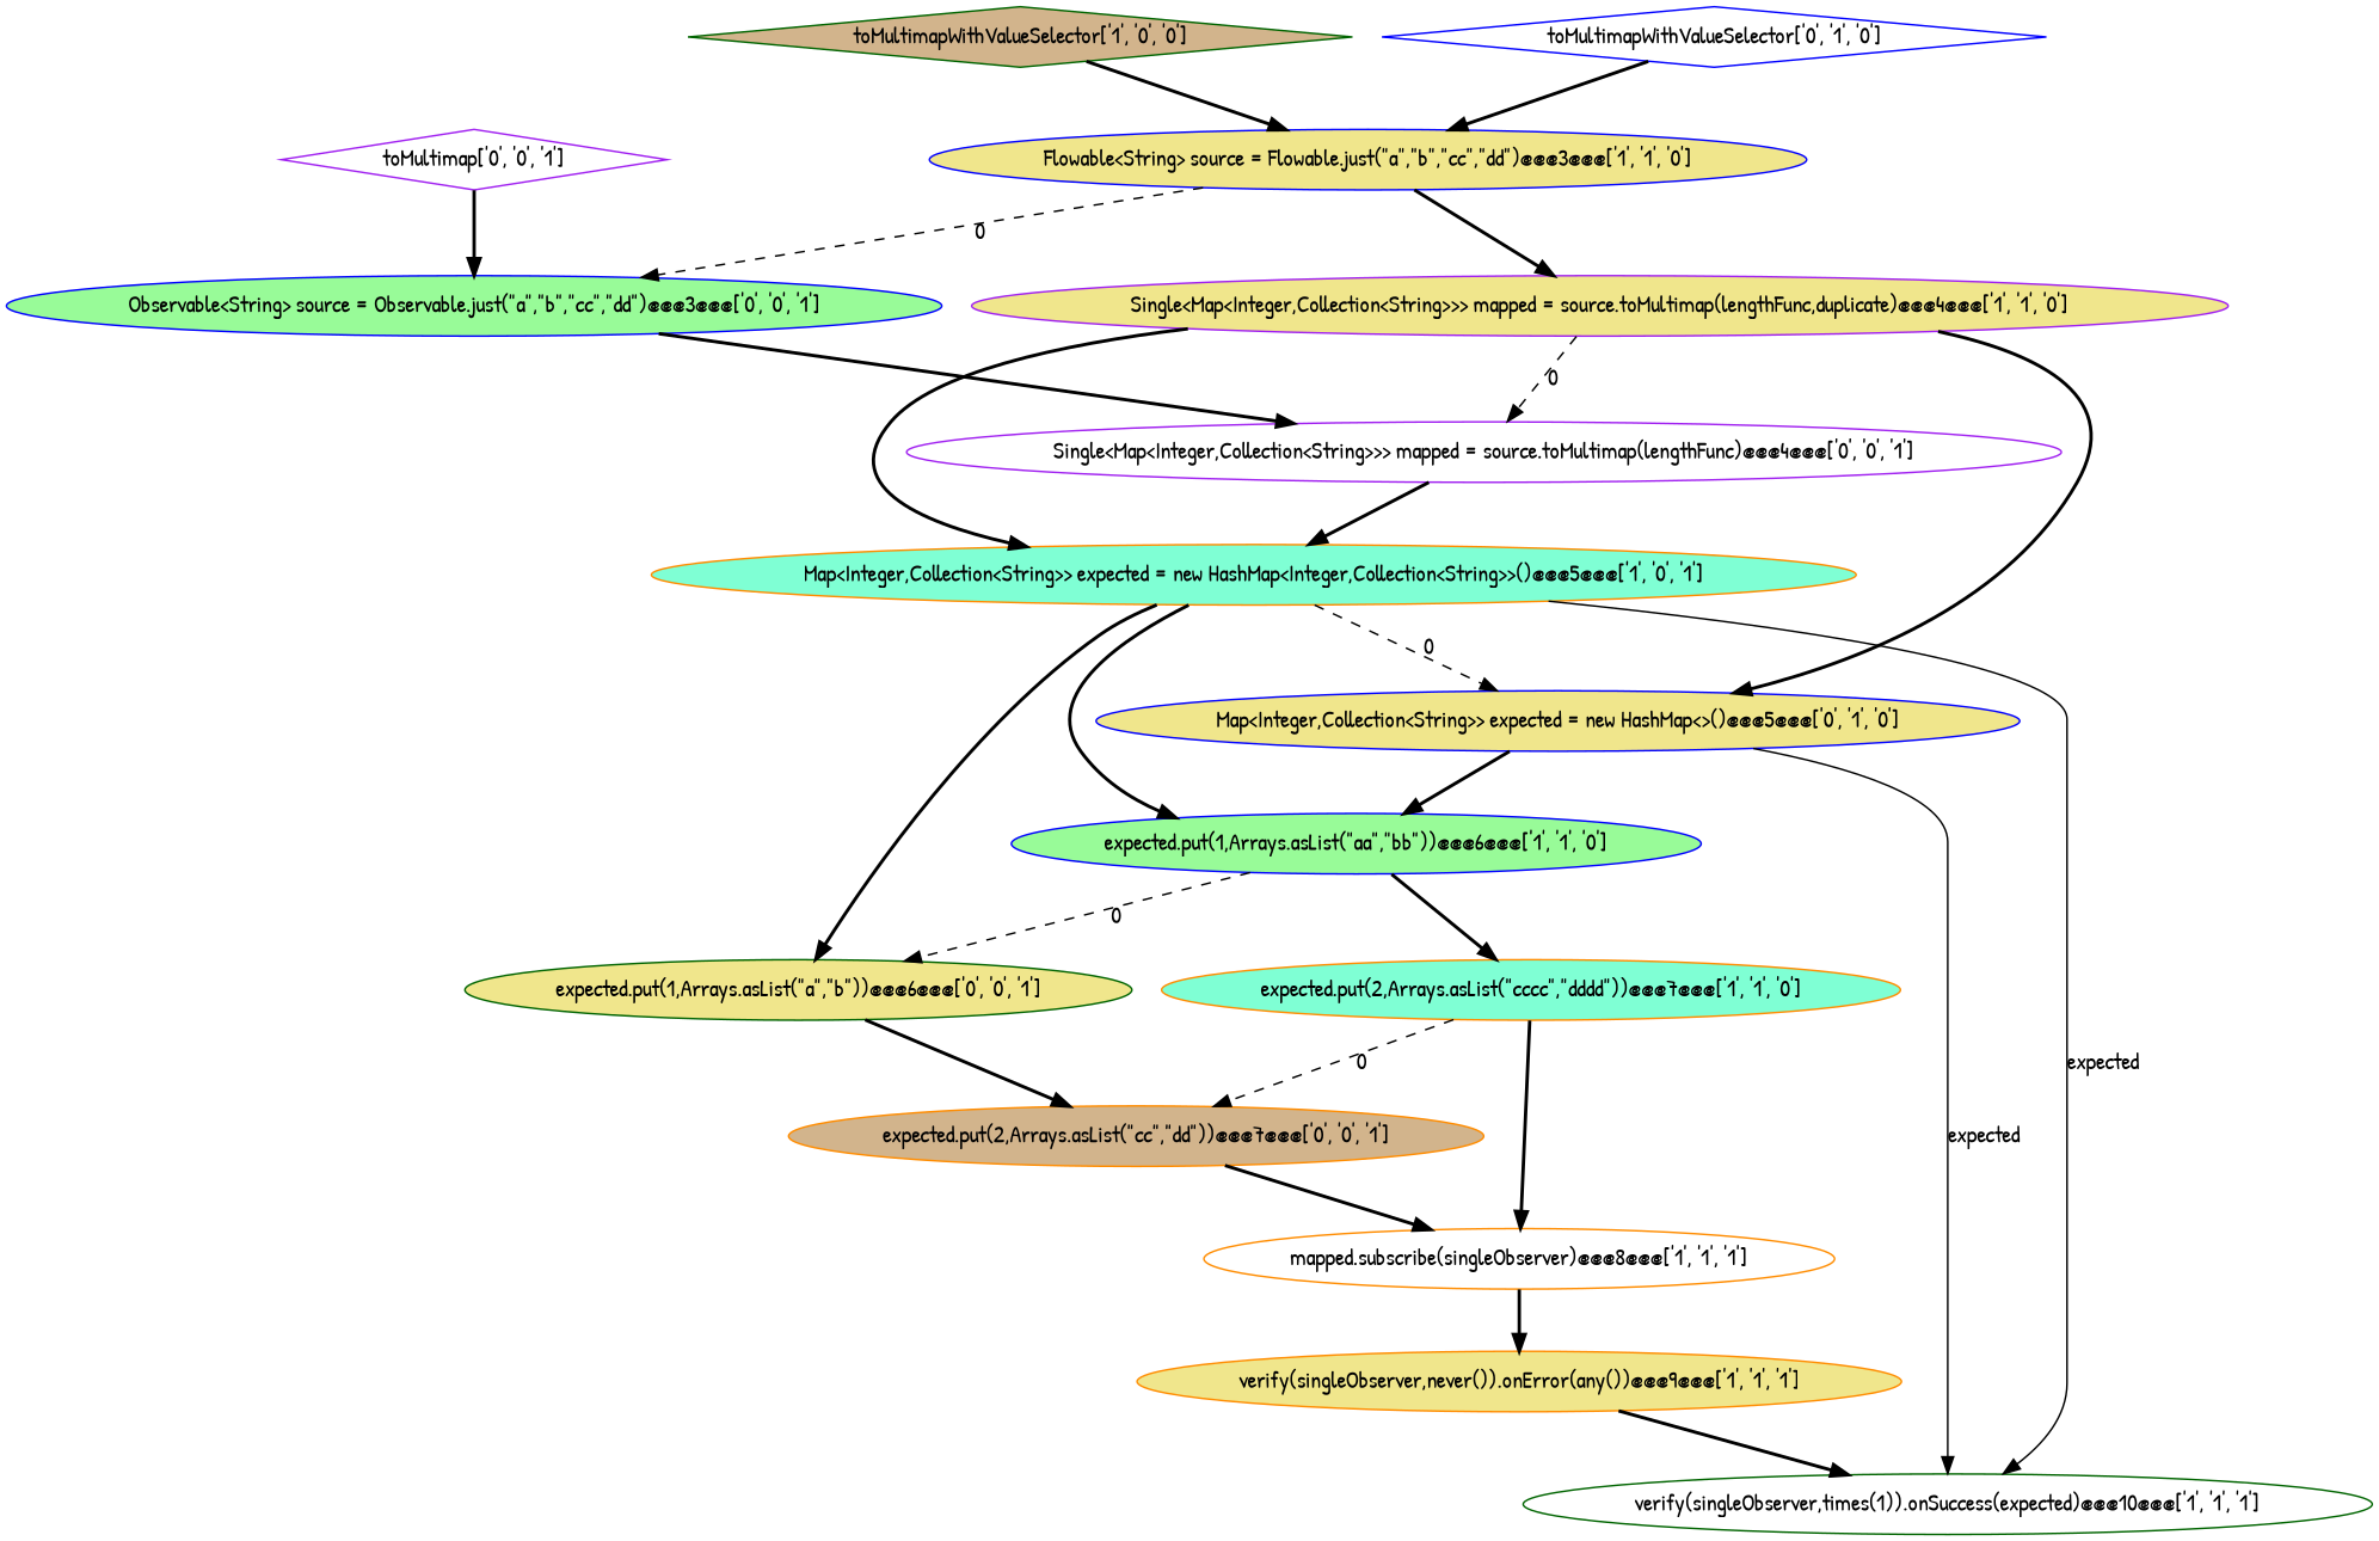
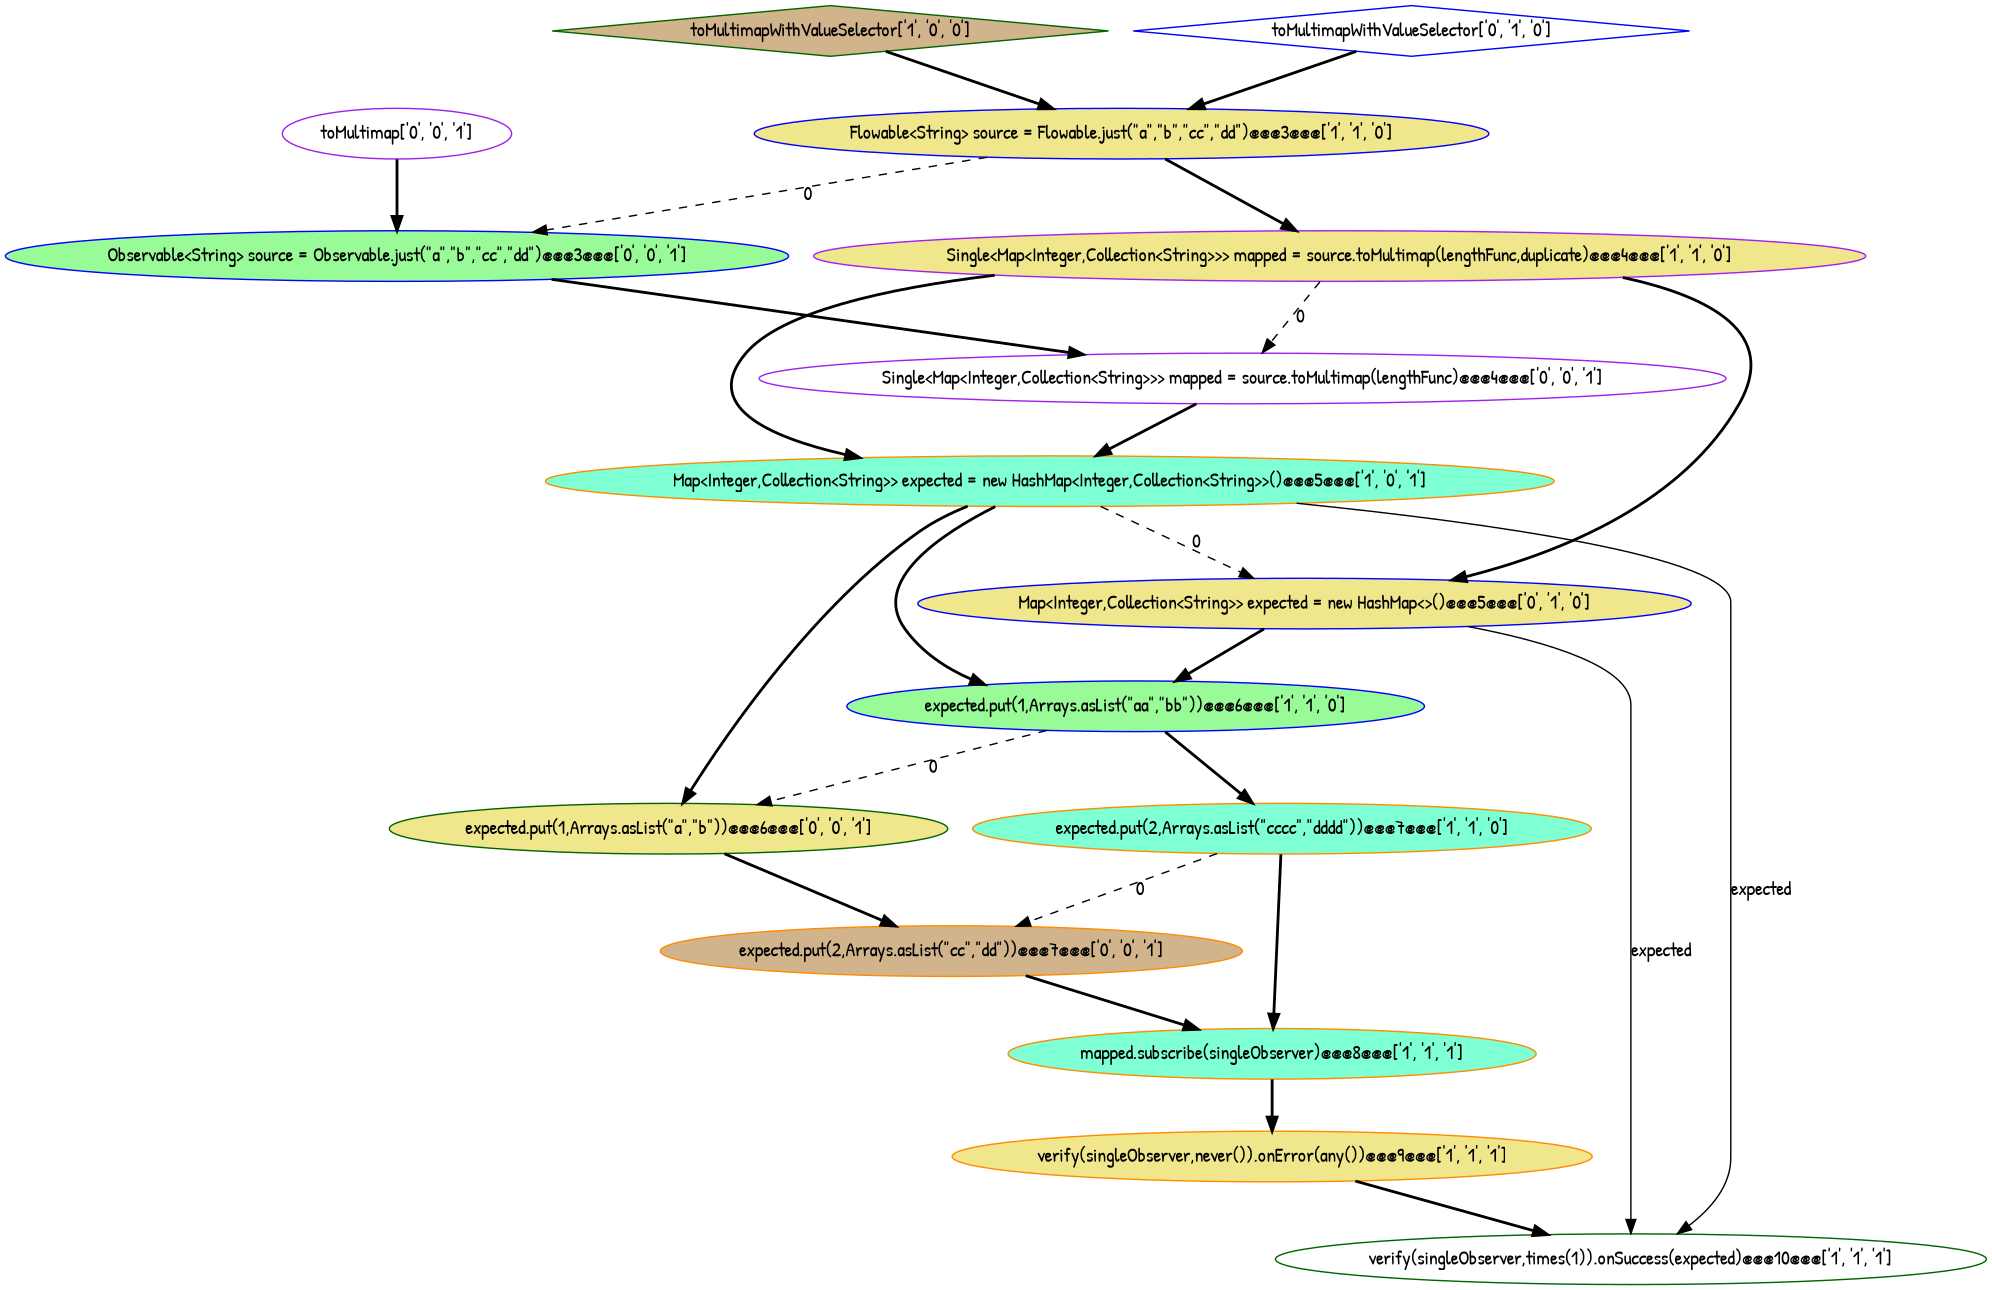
  digraph {
    fontname="Patrick Hand"
    node [color=darkorange fillcolor=white fontname="Patrick Hand" shape=ellipse style=filled]
    edge [fontname="Patrick Hand" style=bold]
    n1 [fillcolor=aquamarine label="expected.put(2,Arrays.asList(\"cccc\",\"dddd\"))@@@7@@@['1', '1', '0']"]
-   n2 [label="mapped.subscribe(singleObserver)@@@8@@@['1', '1', '1']"]
+   n2 [fillcolor=aquamarine label="mapped.subscribe(singleObserver)@@@8@@@['1', '1', '1']"]
    n3 [fillcolor=tan label="expected.put(2,Arrays.asList(\"cc\",\"dd\"))@@@7@@@['0', '0', '1']"]
    n4 [fillcolor=khaki label="verify(singleObserver,never()).onError(any())@@@9@@@['1', '1', '1']"]
    n5 [color=darkgreen label="verify(singleObserver,times(1)).onSuccess(expected)@@@10@@@['1', '1', '1']"]
    n6 [color=darkgreen fillcolor=tan label="toMultimapWithValueSelector['1', '0', '0']" shape=diamond]
    n7 [color=blue fillcolor=khaki label="Flowable<String> source = Flowable.just(\"a\",\"b\",\"cc\",\"dd\")@@@3@@@['1', '1', '0']"]
    n8 [color=purple fillcolor=khaki label="Single<Map<Integer,Collection<String>>> mapped = source.toMultimap(lengthFunc,duplicate)@@@4@@@['1', '1', '0']"]
    n9 [color=blue fillcolor=palegreen label="Observable<String> source = Observable.just(\"a\",\"b\",\"cc\",\"dd\")@@@3@@@['0', '0', '1']"]
    n10 [color=blue fillcolor=khaki label="Map<Integer,Collection<String>> expected = new HashMap<>()@@@5@@@['0', '1', '0']"]
    n11 [color=purple label="Single<Map<Integer,Collection<String>>> mapped = source.toMultimap(lengthFunc)@@@4@@@['0', '0', '1']"]
    n12 [fillcolor=aquamarine label="Map<Integer,Collection<String>> expected = new HashMap<Integer,Collection<String>>()@@@5@@@['1', '0', '1']"]
    n13 [color=blue fillcolor=palegreen label="expected.put(1,Arrays.asList(\"aa\",\"bb\"))@@@6@@@['1', '1', '0']"]
    n14 [color=darkgreen fillcolor=khaki label="expected.put(1,Arrays.asList(\"a\",\"b\"))@@@6@@@['0', '0', '1']"]
    n15 [color=blue label="toMultimapWithValueSelector['0', '1', '0']" shape=diamond]
-   n16 [color=purple label="toMultimap['0', '0', '1']" shape=diamond]
+   n16 [color=purple label="toMultimap['0', '0', '1']"]
    n1 -> n2
    n1 -> n3 [label=0 style=dashed]
    n2 -> n4
    n3 -> n2
    n4 -> n5
    n6 -> n7
    n7 -> n8
    n7 -> n9 [label=0 style=dashed]
    n8 -> n10
    n8 -> n11 [label=0 style=dashed]
    n8 -> n12
    n9 -> n11
    n10 -> n5 [label=expected style=solid]
    n10 -> n13
    n11 -> n12
    n12 -> n5 [label=expected style=solid]
    n12 -> n10 [label=0 style=dashed]
    n12 -> n13
    n12 -> n14
    n13 -> n1
    n13 -> n14 [label=0 style=dashed]
    n14 -> n3
    n15 -> n7
    n16 -> n9
  }
